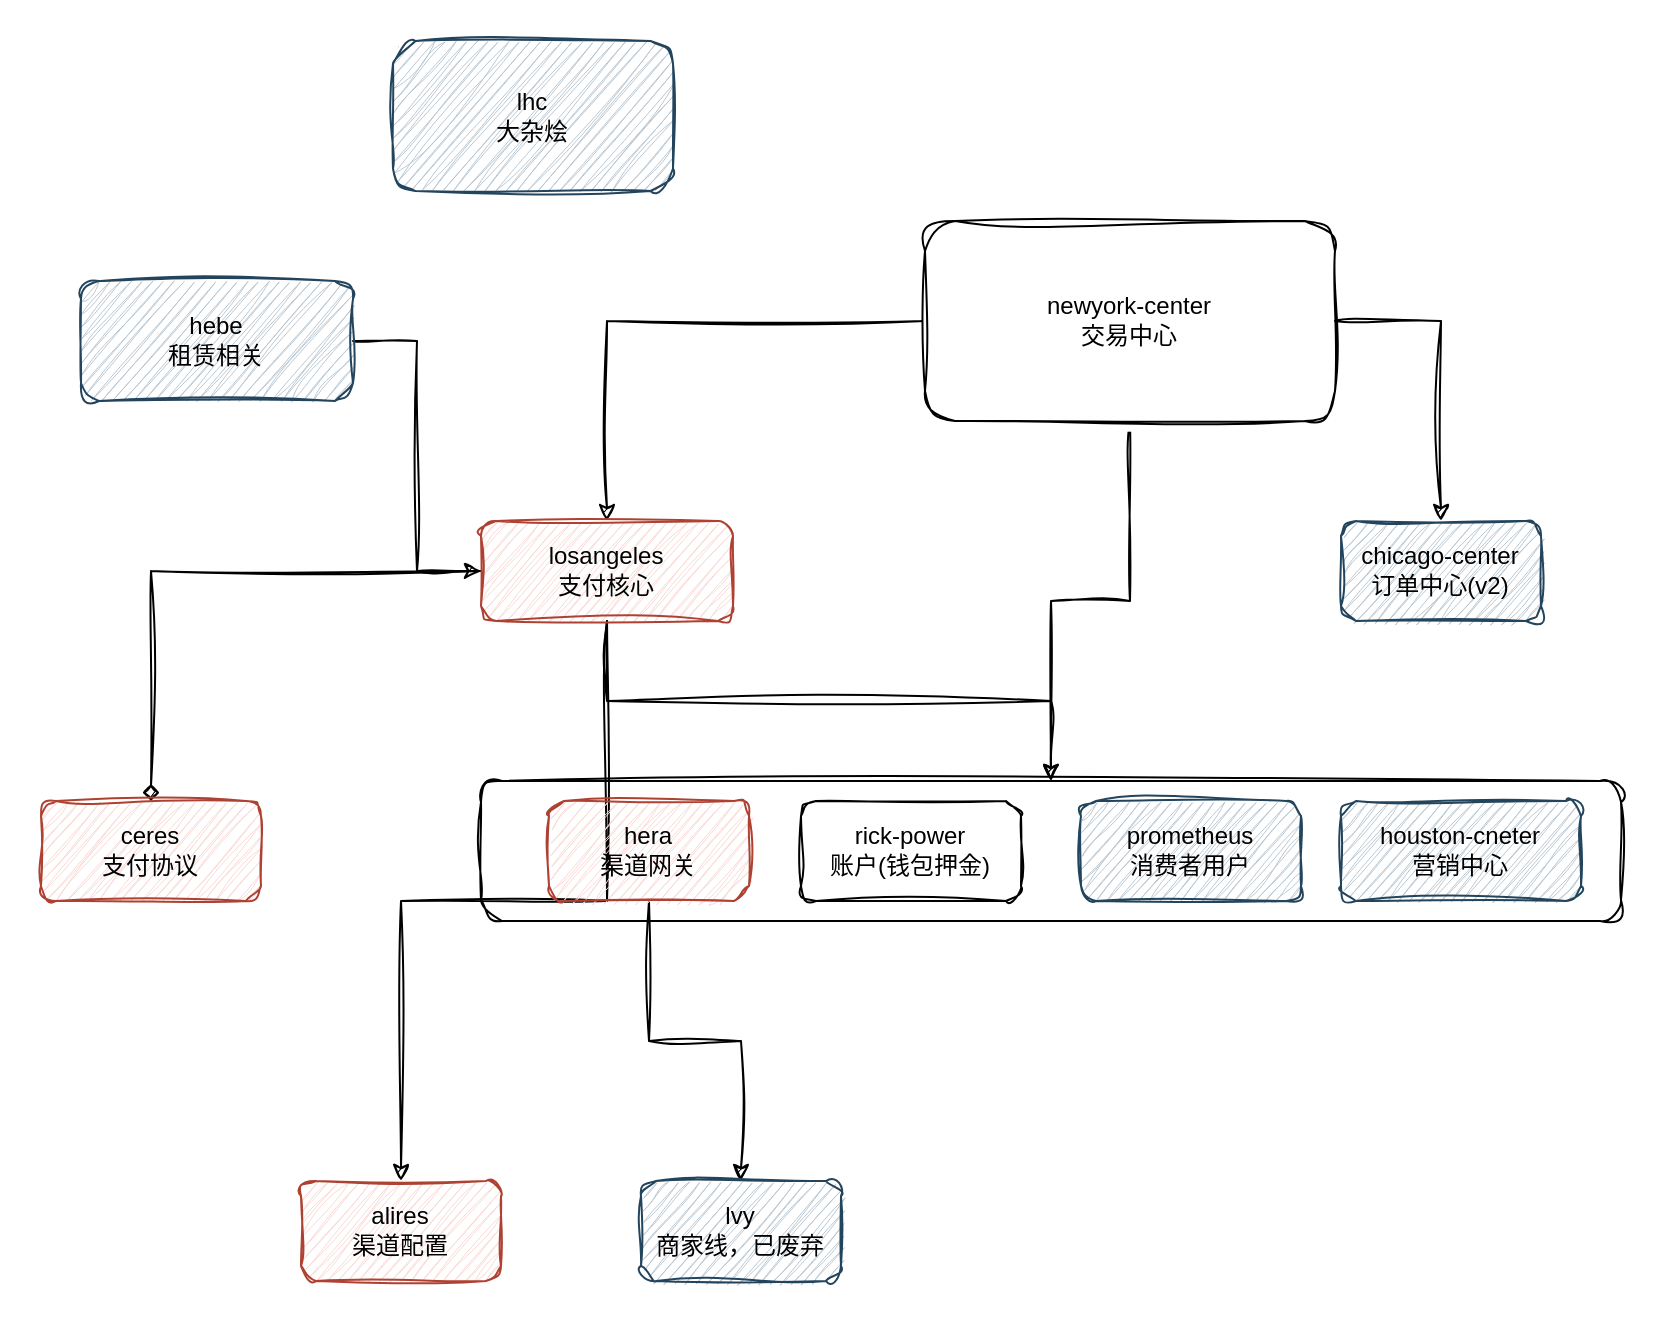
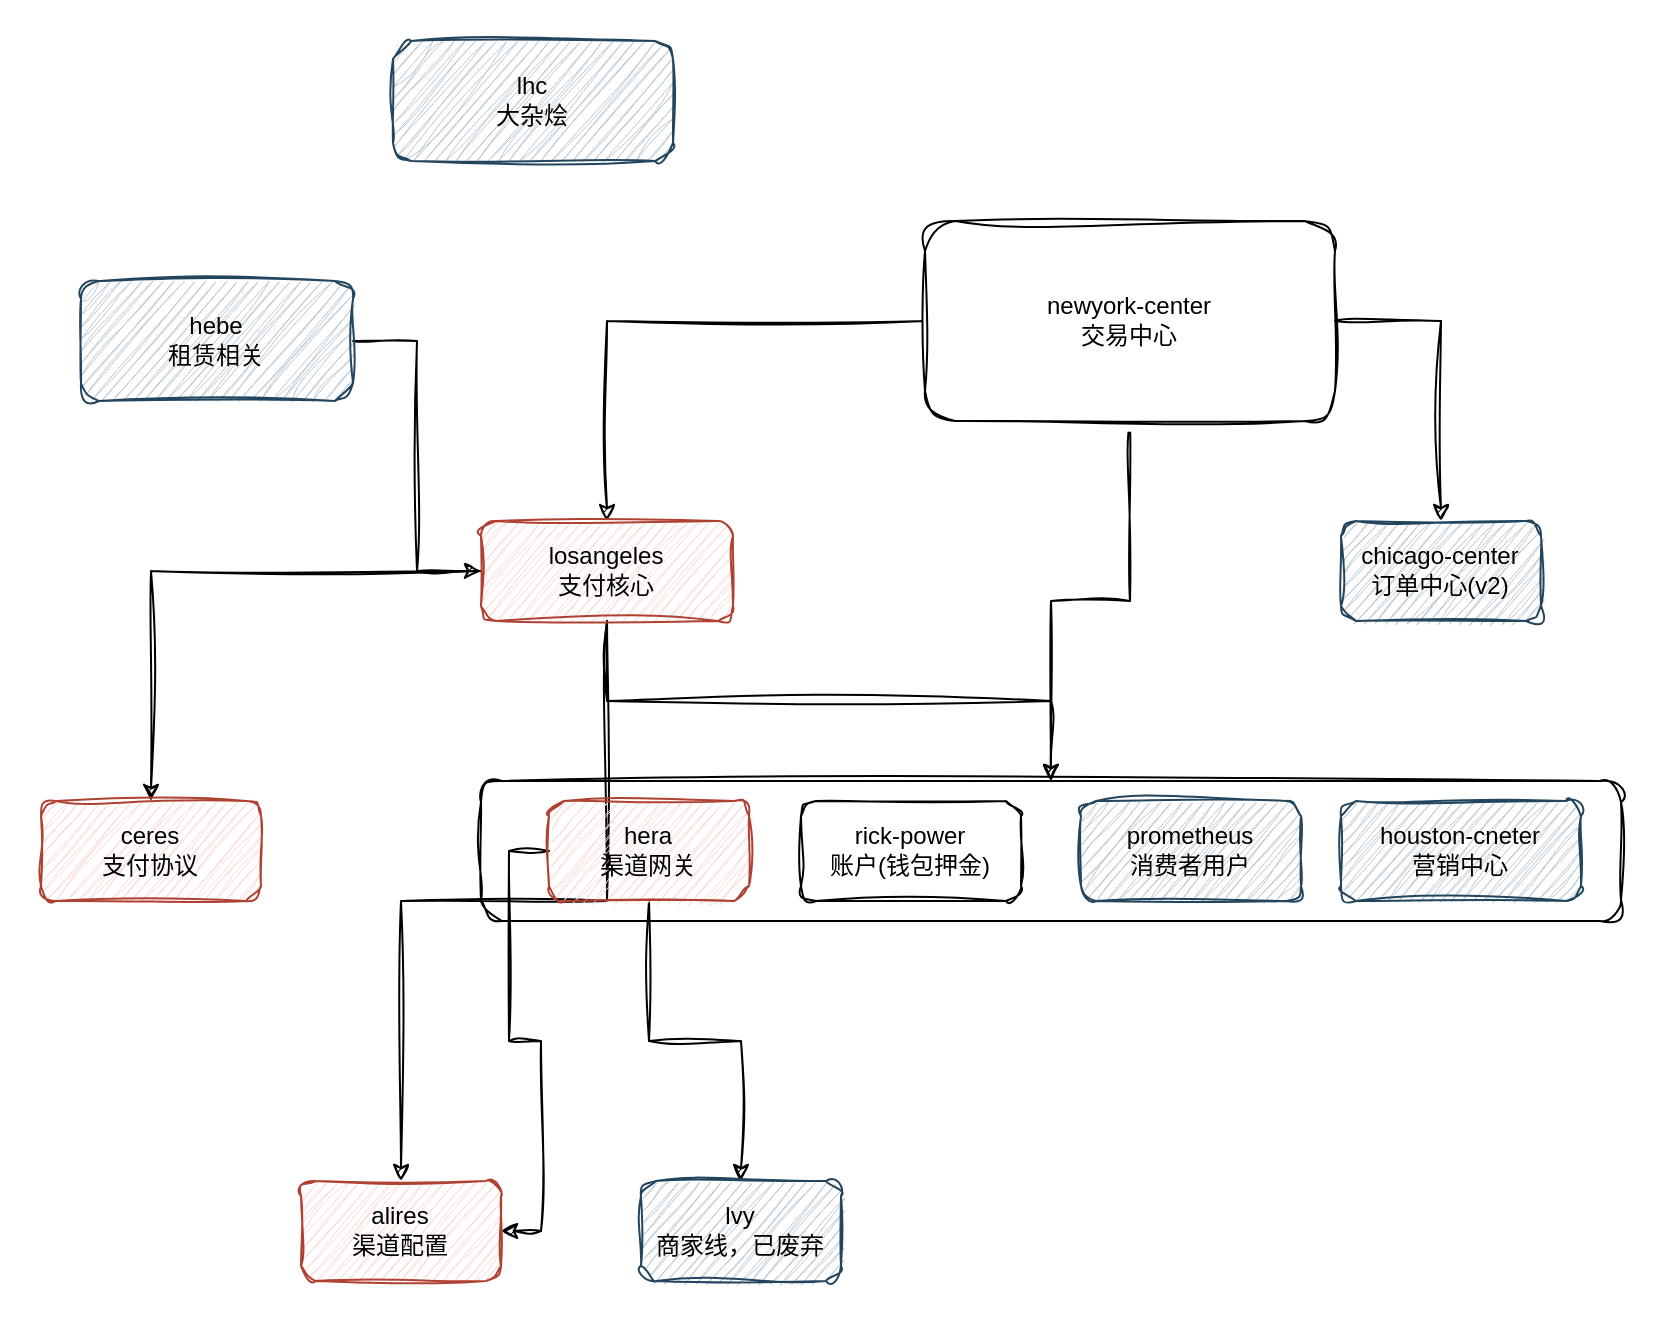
  <mxCell id="0" />
  <mxCell id="1" parent="0" />
  <mxCell id="2" value="" style="rounded=1;whiteSpace=wrap;html=1;sketch=1;curveFitting=1;jiggle=2;shadow=0;" parent="1" vertex="1"><mxGeometry x="240" y="390" width="570" height="70" as="geometry" /></mxCell>
  <mxCell id="3" style="edgeStyle=orthogonalEdgeStyle;rounded=0;orthogonalLoop=1;jettySize=auto;html=1;entryX=0.5;entryY=0;entryDx=0;entryDy=0;sketch=1;curveFitting=1;jiggle=2;shadow=0;" parent="1" source="6" target="10" edge="1"><mxGeometry relative="1" as="geometry" /></mxCell>
  <mxCell id="4" style="edgeStyle=orthogonalEdgeStyle;rounded=0;orthogonalLoop=1;jettySize=auto;html=1;entryX=0.5;entryY=0;entryDx=0;entryDy=0;sketch=1;curveFitting=1;jiggle=2;shadow=0;" parent="1" source="6" target="2" edge="1"><mxGeometry relative="1" as="geometry" /></mxCell>
  <mxCell id="5" style="edgeStyle=orthogonalEdgeStyle;rounded=0;orthogonalLoop=1;jettySize=auto;html=1;entryX=0.5;entryY=0;entryDx=0;entryDy=0;sketch=1;curveFitting=1;jiggle=2;shadow=0;" parent="1" source="6" target="21" edge="1"><mxGeometry relative="1" as="geometry" /></mxCell>
  <mxCell id="6" value="newyork-center&lt;br&gt;交易中心" style="rounded=1;whiteSpace=wrap;html=1;sketch=1;curveFitting=1;jiggle=2;shadow=0;" parent="1" vertex="1"><mxGeometry x="462" y="110" width="205" height="100" as="geometry" /></mxCell>
  <mxCell id="7" style="edgeStyle=orthogonalEdgeStyle;rounded=0;orthogonalLoop=1;jettySize=auto;html=1;entryX=0.5;entryY=0;entryDx=0;entryDy=0;sketch=1;curveFitting=1;jiggle=2;shadow=0;" parent="1" source="10" target="2" edge="1"><mxGeometry relative="1" as="geometry" /></mxCell>
  <mxCell id="8" style="edgeStyle=orthogonalEdgeStyle;rounded=0;orthogonalLoop=1;jettySize=auto;html=1;entryX=0.5;entryY=0;entryDx=0;entryDy=0;sketch=1;curveFitting=1;jiggle=2;shadow=0;" parent="1" source="10" target="16" edge="1"><mxGeometry relative="1" as="geometry" /></mxCell>
- <mxCell id="9" style="edgeStyle=orthogonalEdgeStyle;rounded=0;orthogonalLoop=1;jettySize=auto;html=1;sketch=1;curveFitting=1;jiggle=2;shadow=0;endArrow=diamond;" parent="1" source="10" target="15" edge="1"><mxGeometry relative="1" as="geometry" /></mxCell>
+ <mxCell id="9" style="edgeStyle=orthogonalEdgeStyle;rounded=0;orthogonalLoop=1;jettySize=auto;html=1;sketch=1;curveFitting=1;jiggle=2;shadow=0;" parent="1" source="10" target="15" edge="1"><mxGeometry relative="1" as="geometry" /></mxCell>
  <mxCell id="10" value="losangeles&lt;br&gt;支付核心" style="rounded=1;whiteSpace=wrap;html=1;fillColor=#fad9d5;strokeColor=#ae4132;sketch=1;curveFitting=1;jiggle=2;shadow=0;" parent="1" vertex="1"><mxGeometry x="240" y="260" width="126" height="50" as="geometry" /></mxCell>
  <mxCell id="11" style="edgeStyle=orthogonalEdgeStyle;rounded=0;orthogonalLoop=1;jettySize=auto;html=1;entryX=0.5;entryY=0;entryDx=0;entryDy=0;sketch=1;curveFitting=1;jiggle=2;shadow=0;" parent="1" source="13" target="20" edge="1"><mxGeometry relative="1" as="geometry" /></mxCell>
+ <mxCell id="12" style="edgeStyle=orthogonalEdgeStyle;rounded=0;orthogonalLoop=1;jettySize=auto;html=1;entryX=1;entryY=0.5;entryDx=0;entryDy=0;sketch=1;curveFitting=1;jiggle=2;shadow=0;" parent="1" source="13" target="16" edge="1"><mxGeometry relative="1" as="geometry" /></mxCell>
  <mxCell id="13" value="hera&lt;br&gt;渠道网关" style="rounded=1;whiteSpace=wrap;html=1;fillColor=#fad9d5;strokeColor=#ae4132;sketch=1;curveFitting=1;jiggle=2;shadow=0;" parent="1" vertex="1"><mxGeometry x="274" y="400" width="100" height="50" as="geometry" /></mxCell>
- <mxCell id="14" value="lhc&lt;br&gt;大杂烩" style="rounded=1;whiteSpace=wrap;html=1;fillColor=#bac8d3;strokeColor=#23445d;sketch=1;curveFitting=1;jiggle=2;shadow=0;" parent="1" vertex="1"><mxGeometry x="196" y="20" width="140" height="75" as="geometry" /></mxCell>
+ <mxCell id="14" value="lhc&lt;br&gt;大杂烩" style="rounded=1;whiteSpace=wrap;html=1;fillColor=#bac8d3;strokeColor=#23445d;sketch=1;curveFitting=1;jiggle=2;shadow=0;" parent="1" vertex="1"><mxGeometry x="196" y="20" width="140" height="60" as="geometry" /></mxCell>
  <mxCell id="15" value="ceres&lt;br&gt;支付协议" style="rounded=1;whiteSpace=wrap;html=1;fillColor=#fad9d5;strokeColor=#ae4132;sketch=1;curveFitting=1;jiggle=2;shadow=0;" parent="1" vertex="1"><mxGeometry x="20" y="400" width="110" height="50" as="geometry" /></mxCell>
  <mxCell id="16" value="alires&lt;br&gt;渠道配置" style="rounded=1;whiteSpace=wrap;html=1;fillColor=#fad9d5;strokeColor=#ae4132;sketch=1;curveFitting=1;jiggle=2;shadow=0;" parent="1" vertex="1"><mxGeometry x="150" y="590" width="100" height="50" as="geometry" /></mxCell>
  <mxCell id="17" value="rick-power&lt;br&gt;账户(钱包押金)" style="rounded=1;whiteSpace=wrap;html=1;sketch=1;curveFitting=1;jiggle=2;shadow=0;" parent="1" vertex="1"><mxGeometry x="400" y="400" width="110" height="50" as="geometry" /></mxCell>
  <mxCell id="18" value="prometheus&lt;br&gt;消费者用户" style="rounded=1;whiteSpace=wrap;html=1;fillColor=#bac8d3;strokeColor=#23445d;sketch=1;curveFitting=1;jiggle=2;shadow=0;" parent="1" vertex="1"><mxGeometry x="540" y="400" width="110" height="50" as="geometry" /></mxCell>
  <mxCell id="19" value="houston-cneter&lt;br&gt;营销中心" style="rounded=1;whiteSpace=wrap;html=1;fillColor=#bac8d3;strokeColor=#23445d;sketch=1;curveFitting=1;jiggle=2;shadow=0;" parent="1" vertex="1"><mxGeometry x="670" y="400" width="120" height="50" as="geometry" /></mxCell>
  <mxCell id="20" value="lvy&lt;br&gt;商家线，已废弃" style="rounded=1;whiteSpace=wrap;html=1;fillColor=#bac8d3;strokeColor=#23445d;sketch=1;curveFitting=1;jiggle=2;shadow=0;" parent="1" vertex="1"><mxGeometry x="320" y="590" width="100" height="50" as="geometry" /></mxCell>
  <mxCell id="21" value="chicago-center&lt;br&gt;订单中心(v2)" style="rounded=1;whiteSpace=wrap;html=1;fillColor=#bac8d3;strokeColor=#23445d;sketch=1;curveFitting=1;jiggle=2;shadow=0;" parent="1" vertex="1"><mxGeometry x="670" y="260" width="100" height="50" as="geometry" /></mxCell>
  <mxCell id="22" style="edgeStyle=orthogonalEdgeStyle;rounded=0;orthogonalLoop=1;jettySize=auto;html=1;entryX=0;entryY=0.5;entryDx=0;entryDy=0;sketch=1;curveFitting=1;jiggle=2;shadow=0;" parent="1" source="23" target="10" edge="1"><mxGeometry relative="1" as="geometry" /></mxCell>
  <mxCell id="23" value="hebe&lt;br&gt;租赁相关" style="rounded=1;whiteSpace=wrap;html=1;fillColor=#bac8d3;strokeColor=#23445d;sketch=1;curveFitting=1;jiggle=2;shadow=0;" parent="1" vertex="1"><mxGeometry y="140" width="136" height="60" as="geometry" x="40" /></mxCell>
